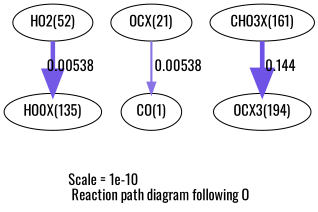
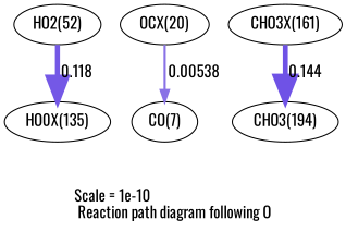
  digraph {
    fontname=Oswald
    label="Scale = 1e-10\l Reaction path diagram following O"
    node [fontname=Oswald]
    edge [fontname=Oswald]
    n1 [label="HO2(52)"]
    n2 [label="HO0X(135)"]
-   n3 [label="OCX(21)"]
-   n4 [label="CO(1)"]
+   n3 [label="OCX(20)"]
+   n4 [label="CO(7)"]
    n5 [label="CHO3X(161)"]
-   n6 [label="OCX3(194)"]
-   n1 -> n2 [arrowsize=2.19 color="0.7, 0.618, 0.9" label=" 0.00538" penwidth=4.39]
+   n6 [label="CHO3(194)"]
+   n1 -> n2 [arrowsize=2.19 color="0.7, 0.618, 0.9" label=" 0.118" penwidth=4.39]
    n3 -> n4 [arrowsize=1.03 color="0.7, 0.505, 0.9" label=" 0.00538" penwidth=2.05]
    n5 -> n6 [arrowsize=2.27 color="0.7, 0.644, 0.9" label=" 0.144" penwidth=4.54]
  }
